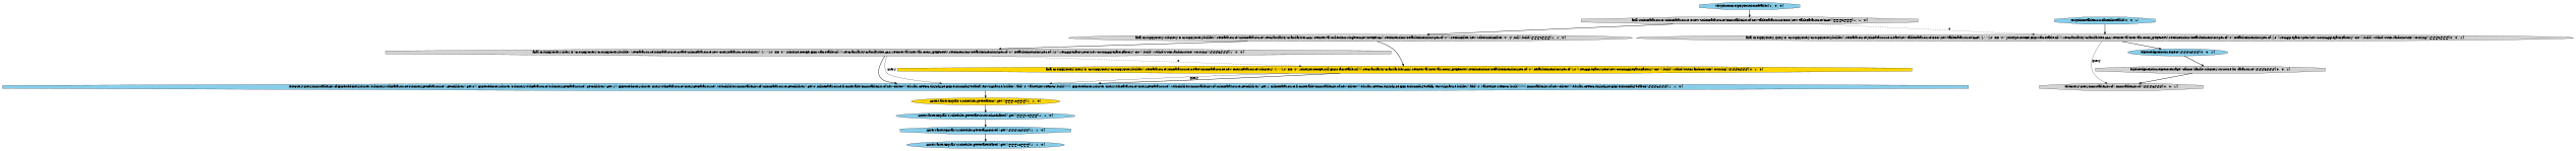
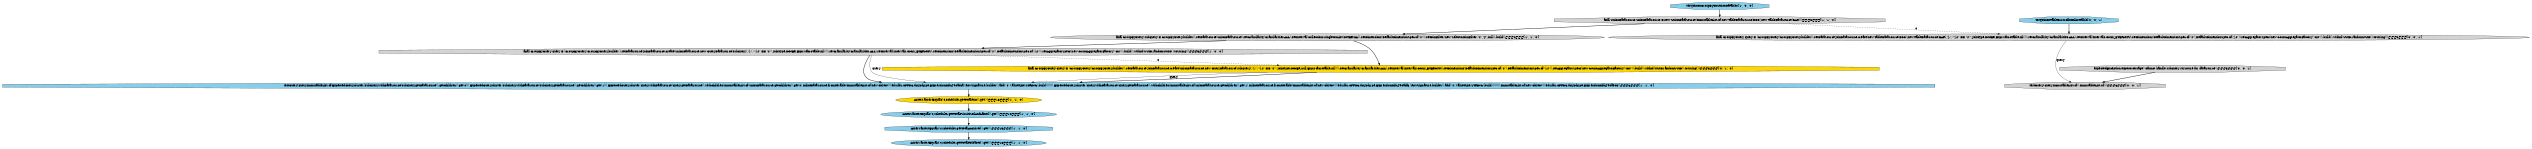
  digraph {
    node [fillcolor=skyblue shape=octagon style=filled]
    edge [style=bold]
    n1 [label="Assert.assertEquals(4,scheduler.getTotalAcquired().get())@@@15@@@['1', '1', '0']"]
    n2 [label="Assert.assertEquals(4,scheduler.getTotalReleased().get())@@@16@@@['1', '1', '0']" shape=ellipse]
    n3 [fillcolor=lightgrey label="final UnionDataSource unionDataSource = new UnionDataSource(ImmutableList.of(new TableDataSource(FOO),new TableDataSource(BAR)))@@@3@@@['1', '1', '0']"]
    n4 [fillcolor=lightgrey label="final GroupByQuery query = (GroupByQuery)GroupByQuery.builder().setDataSource(JoinDataSource.create(new TableDataSource(FOO),new TableDataSource(BAR),\"j.\",\"\"j.s\" == \"s\"\",JoinType.INNER,ExprMacroTable.nil())).setGranularity(Granularities.ALL).setInterval(Intervals.ONLY_ETERNITY).setDimensions(DefaultDimensionSpec.of(\"s\"),DefaultDimensionSpec.of(\"j.s\")).setAggregatorSpecs(new CountAggregatorFactory(\"cnt\")).build().withId(UUID.randomUUID().toString())@@@3@@@['0', '0', '1']" shape=ellipse]
    n5 [fillcolor=lightgrey label="final GroupByQuery subquery = GroupByQuery.builder().setDataSource(unionDataSource).setGranularity(Granularities.ALL).setInterval(Collections.singletonList(INTERVAL)).setDimensions(DefaultDimensionSpec.of(\"s\")).setDimFilter(new SelectorDimFilter(\"s\",\"y\",null)).build()@@@4@@@['1', '1', '0']" shape=ellipse]
    n6 [fillcolor=lightgrey label="expectedException.expectMessage(\"Cannot handle subquery structure for dataSource\")@@@5@@@['0', '0', '1']"]
    n7 [fillcolor=lightgrey label="testQuery(query,ImmutableList.of(),ImmutableList.of())@@@6@@@['0', '0', '1']"]
-   n8 [label="expectedException.expect()@@@4@@@['0', '0', '1']" shape=ellipse]
    n9 [fillcolor=gold label="Assert.assertEquals(4,scheduler.getTotalRun().get())@@@13@@@['1', '1', '0']" shape=ellipse]
    n10 [label="Assert.assertEquals(4,scheduler.getTotalPrioritizedAndLaned().get())@@@14@@@['1', '1', '0']" shape=ellipse]
    n11 [fillcolor=lightgrey label="final GroupByQuery query = (GroupByQuery)GroupByQuery.builder().setDataSource(JoinDataSource.create(unionDataSource,new QueryDataSource(subquery),\"j.\",\"\"j.s\" == \"s\"\",JoinType.INNER,ExprMacroTable.nil())).setGranularity(Granularities.ALL).setInterval(Intervals.ONLY_ETERNITY).setDimensions(DefaultDimensionSpec.of(\"s\"),DefaultDimensionSpec.of(\"j.s\")).setAggregatorSpecs(new CountAggregatorFactory(\"cnt\")).build().withId(UUID.randomUUID().toString())@@@5@@@['1', '0', '0']"]
    n12 [fillcolor=gold label="final GroupByQuery query = (GroupByQuery)GroupByQuery.builder().setDataSource(JoinDataSource.create(unionDataSource,new QueryDataSource(subquery),\"j.\",\"\"j.s\" == \"s\"\",JoinType.INNER,null,ExprMacroTable.nil())).setGranularity(Granularities.ALL).setInterval(Intervals.ONLY_ETERNITY).setDimensions(DefaultDimensionSpec.of(\"s\"),DefaultDimensionSpec.of(\"j.s\")).setAggregatorSpecs(new CountAggregatorFactory(\"cnt\")).build().withId(UUID.randomUUID().toString())@@@5@@@['0', '1', '0']"]
    n13 [label="testQuery(query,ImmutableList.of(ExpectedQuery.cluster(subquery.withDataSource(subquery.getDataSource().getChildren().get(0))),ExpectedQuery.cluster(subquery.withDataSource(subquery.getDataSource().getChildren().get(1))),ExpectedQuery.cluster(query.withDataSource(query.getDataSource().withChildren(ImmutableList.of(unionDataSource.getChildren().get(0),InlineDataSource.fromIterable(ImmutableList.of(new Object((((edu.fdu.CPPDG.tinypdg.pe.ExpressionInfo@90adca),RowSignature.builder().add(\"s\",ValueType.STRING).build()))))),ExpectedQuery.cluster(query.withDataSource(query.getDataSource().withChildren(ImmutableList.of(unionDataSource.getChildren().get(1),InlineDataSource.fromIterable(ImmutableList.of(new Object((((edu.fdu.CPPDG.tinypdg.pe.ExpressionInfo@90adf3),RowSignature.builder().add(\"s\",ValueType.STRING).build())))))),ImmutableList.of(new Object((((edu.fdu.CPPDG.tinypdg.pe.ExpressionInfo@90ae05))@@@6@@@['1', '1', '0']"]
    n14 [label="testJoinOnTableErrorCantInlineTable['0', '0', '1']"]
    n15 [label="testJoinOnGroupByOnUnionOfTables['1', '0', '0']"]
    n1 -> n2
    n3 -> n4 [label=0 style=dashed]
    n3 -> n5
    n4 -> n7 [label=query style=solid]
-   n4 -> n8
    n5 -> n11
    n5 -> n12
    n6 -> n7
-   n8 -> n6
    n9 -> n10
    n10 -> n1
    n11 -> n12 [label=0 style=dashed]
    n11 -> n13
    n11 -> n13 [label=query style=solid]
    n12 -> n13 [label=query style=solid]
    n12 -> n13
    n13 -> n9
    n14 -> n4
    n15 -> n3
  }
